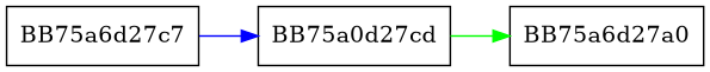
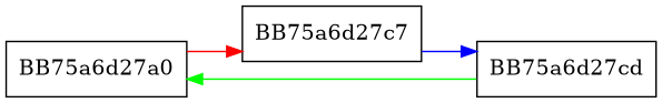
  digraph {
    rankdir=LR
    splines=ortho
    node [shape=box]
    BB75a6d27a0
    BB75a6d27c7
-   BB75a6d27cd [label=BB75a0d27cd]
+   BB75a6d27cd
+   BB75a6d27a0 -> BB75a6d27c7 [color=red]
    BB75a6d27c7 -> BB75a6d27cd [color=blue]
    BB75a6d27cd -> BB75a6d27a0 [color=green]
  }
